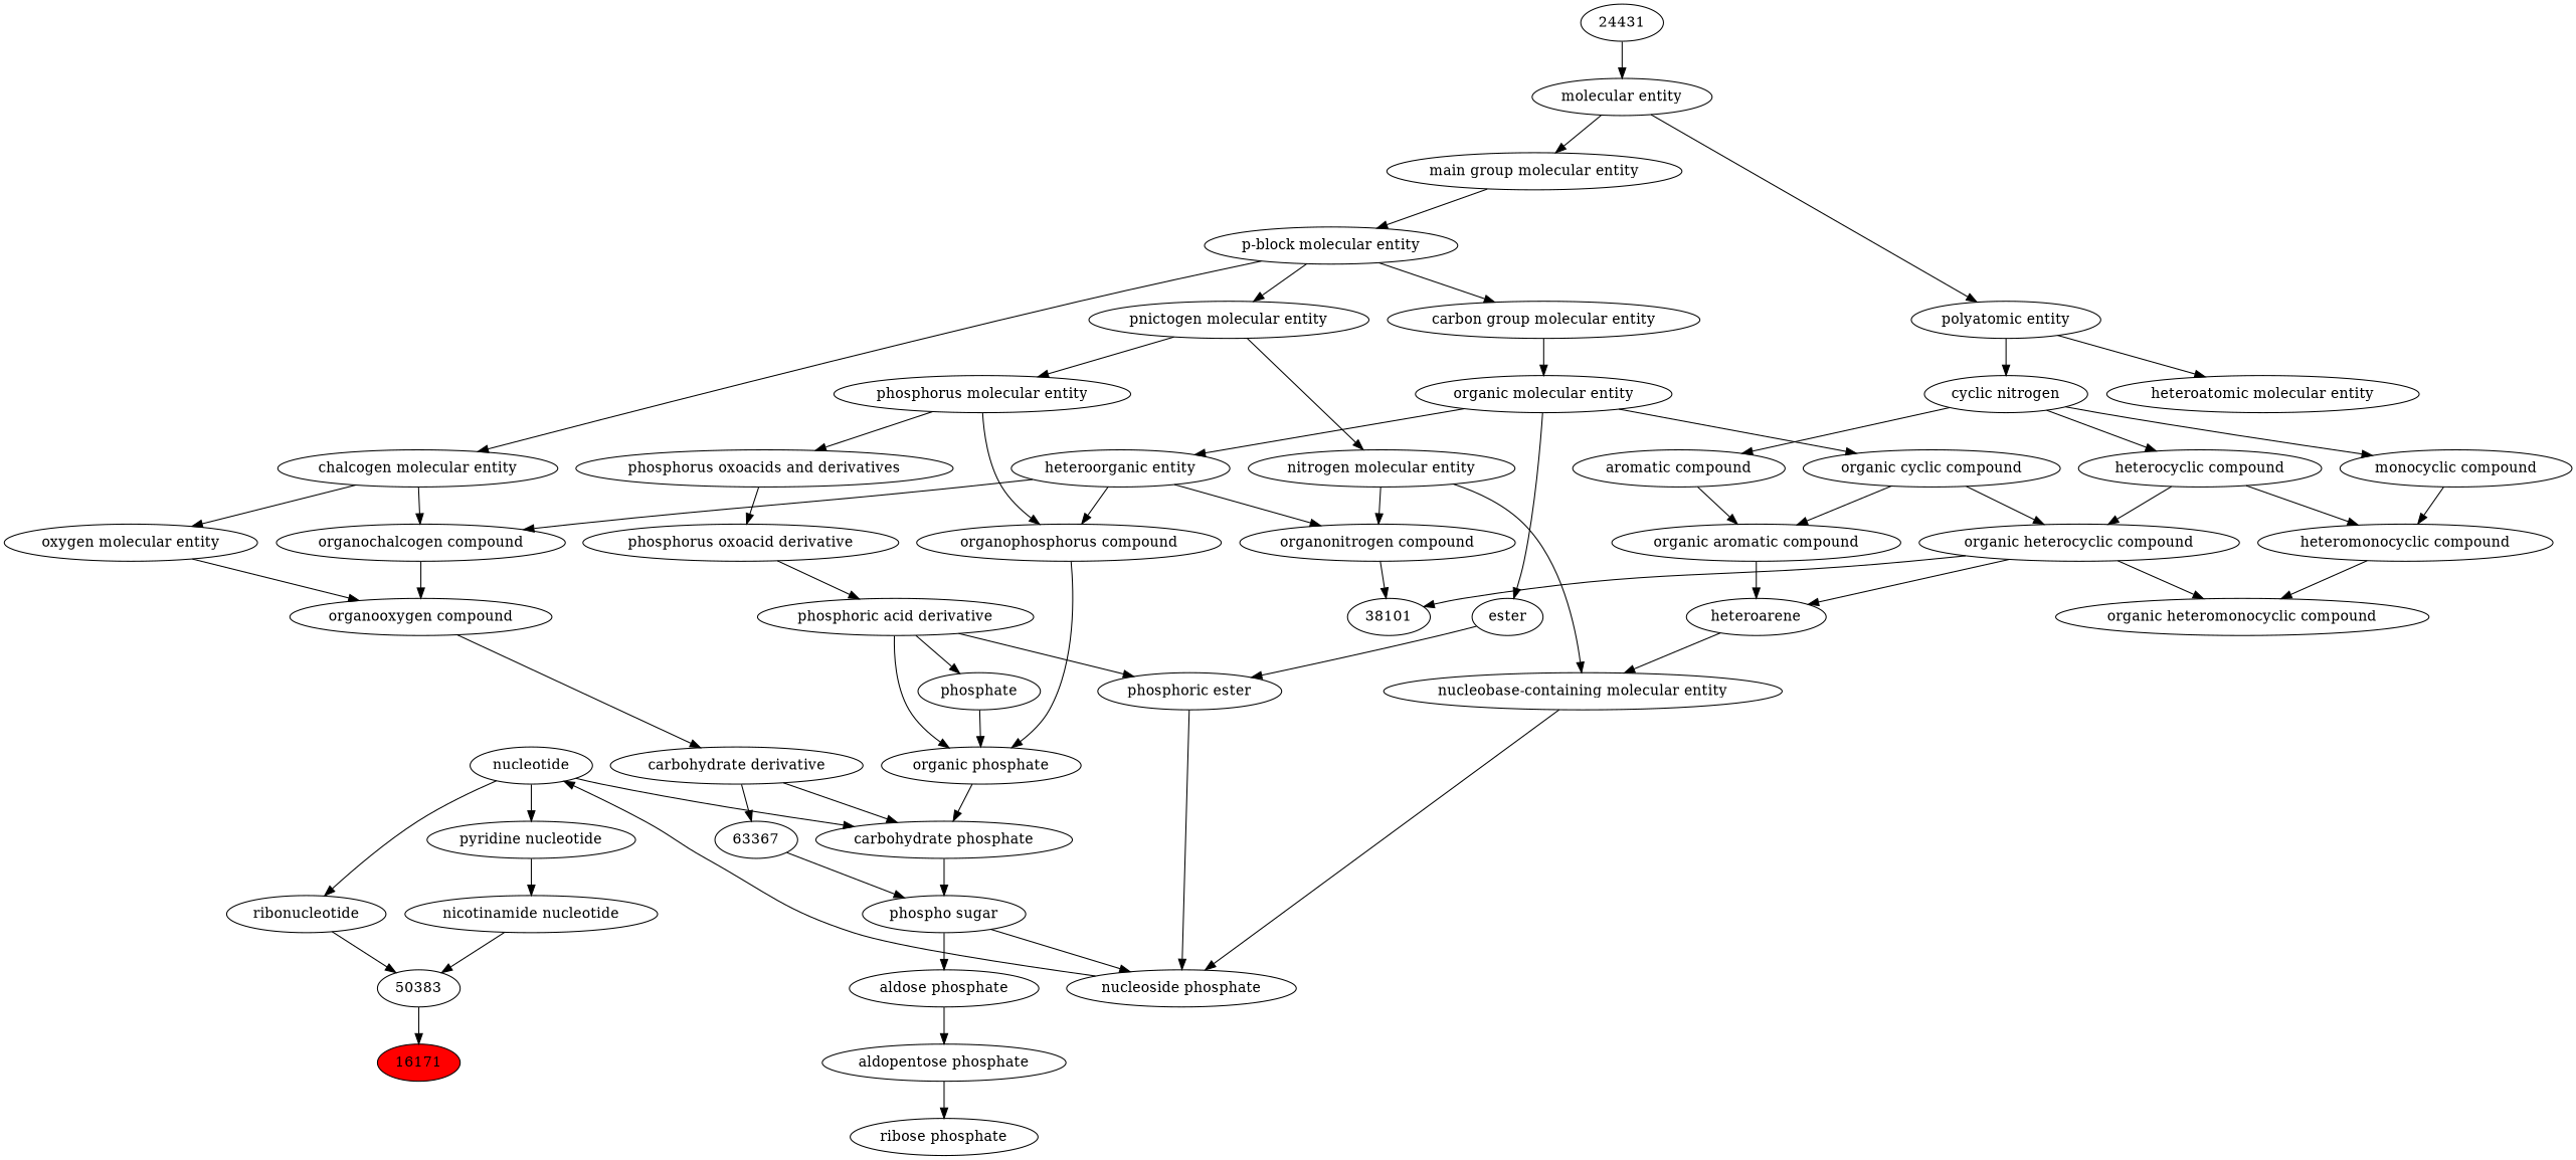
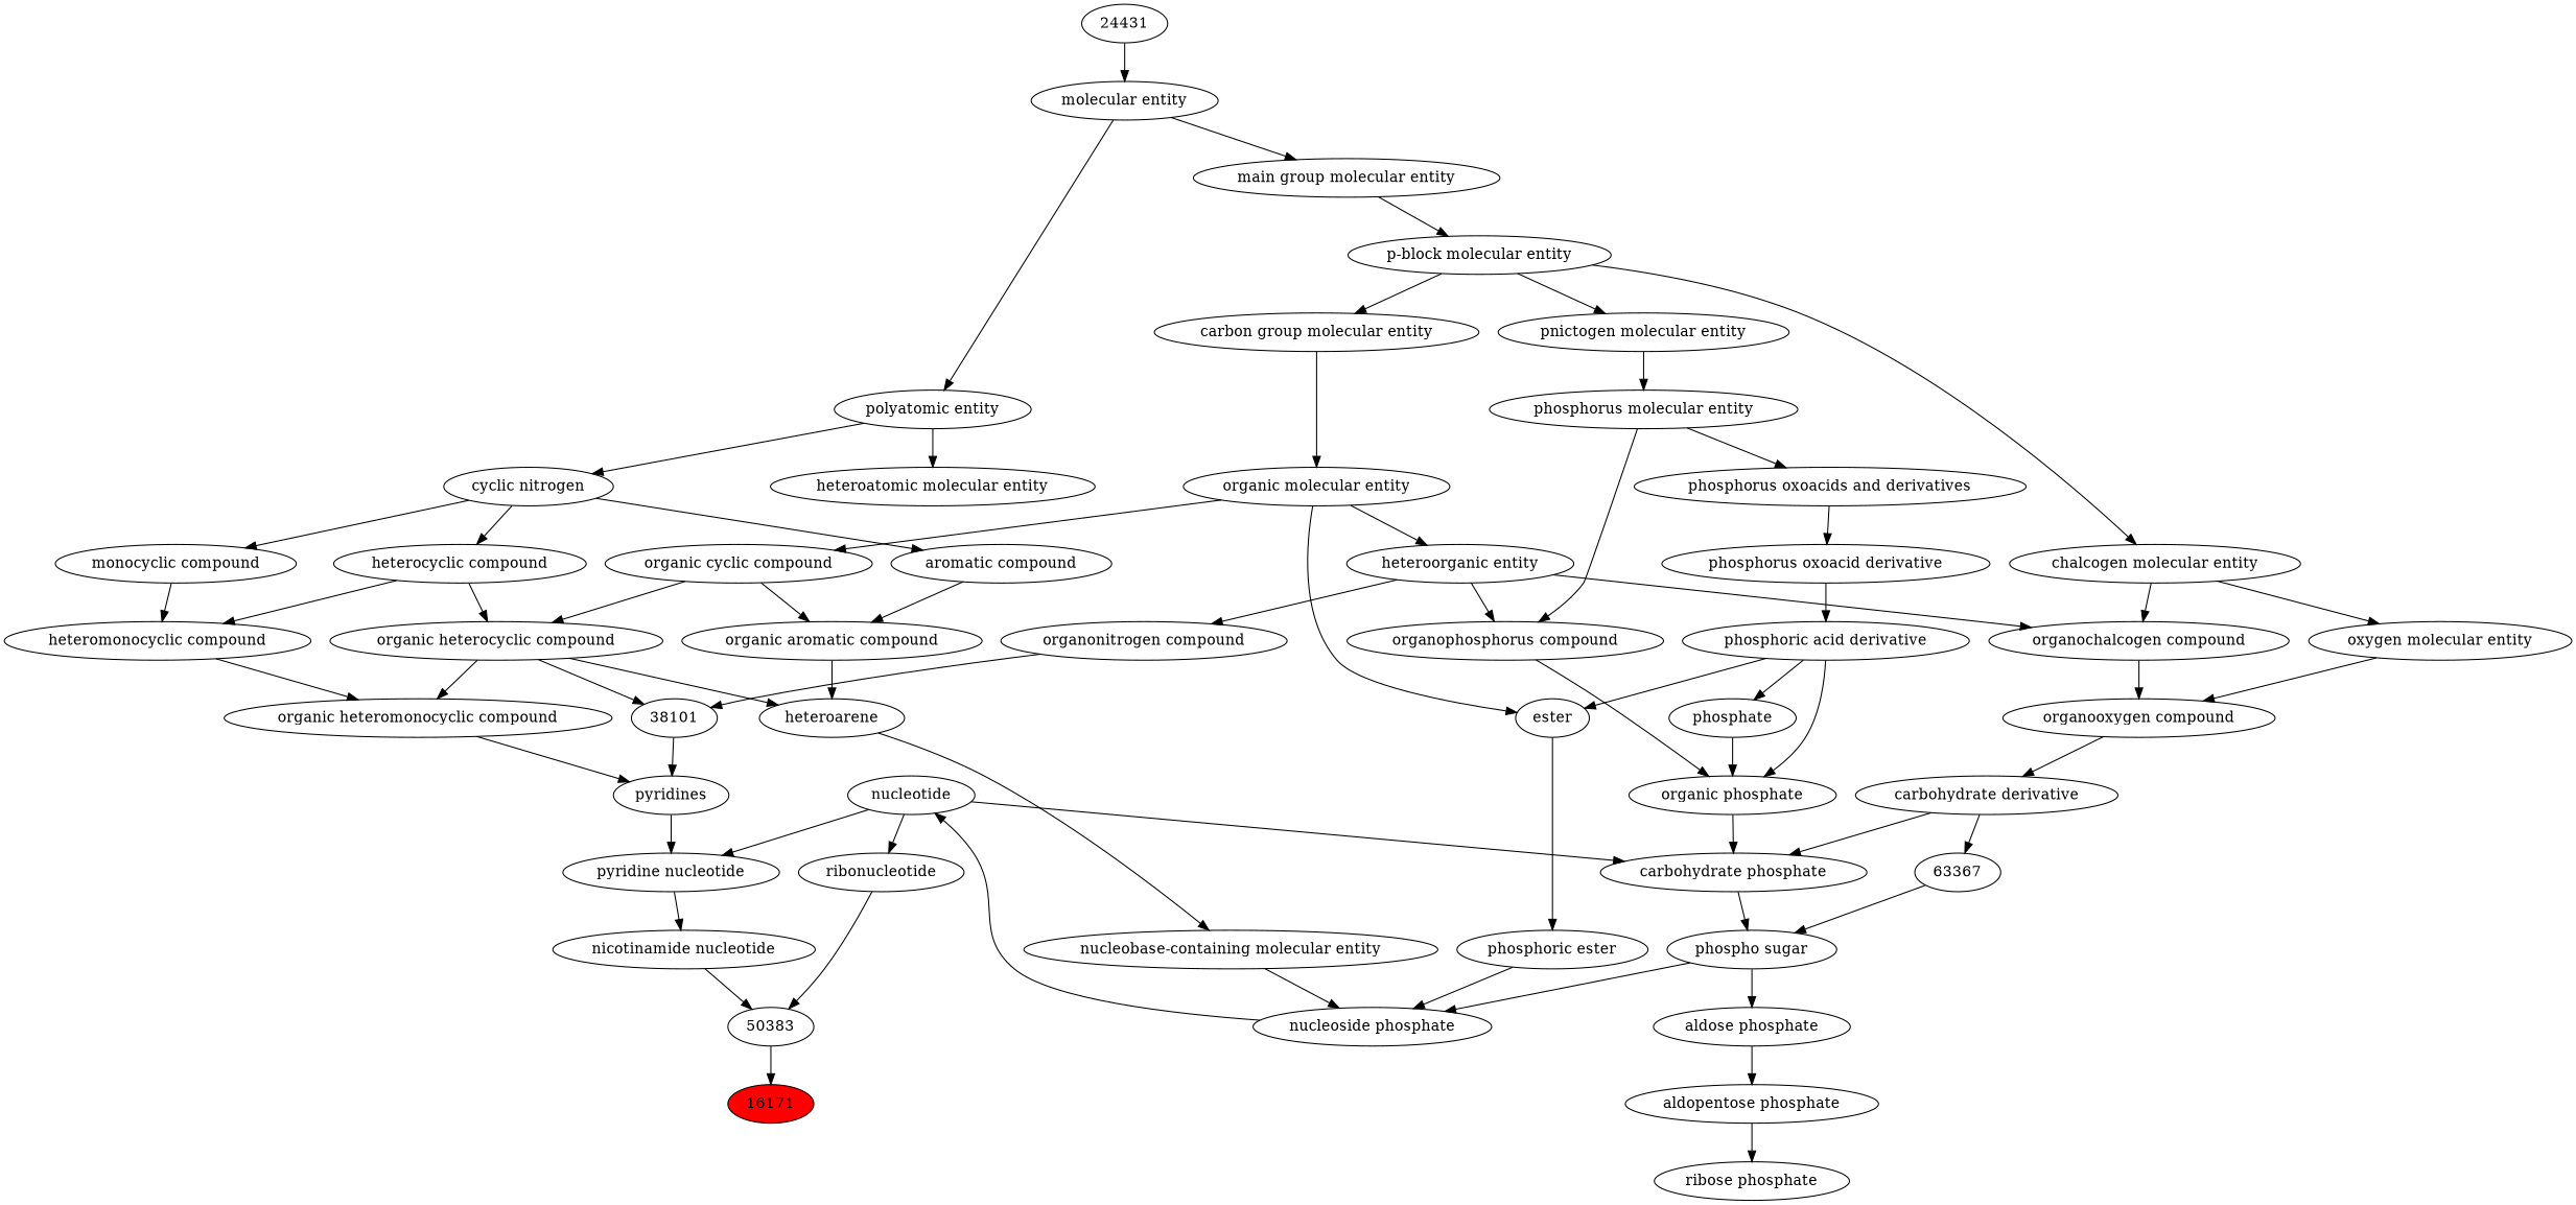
  digraph {
    n1 [fillcolor=red label=16171 style=filled]
    n2 [label=50383]
    n3 [label=ribonucleotide]
    n4 [label="nicotinamide nucleotide"]
    n5 [label=nucleotide]
    n6 [label="pyridine nucleotide"]
    n7 [label="carbohydrate phosphate"]
    n8 [label="ribose phosphate"]
    n9 [label="nucleoside phosphate"]
    n10 [label="aldopentose phosphate"]
+   n11 [label=pyridines]
    n12 [label="organic phosphate"]
    n13 [label="phospho sugar"]
    n14 [label="phosphoric ester"]
    n15 [label="nucleobase-containing molecular entity"]
    n16 [label="aldose phosphate"]
    n17 [label=38101]
    n18 [label="organic heteromonocyclic compound"]
    n19 [label="phosphoric acid derivative"]
    n20 [label=phosphate]
    n21 [label="organophosphorus compound"]
    n22 [label=ester]
    n23 [label=heteroarene]
-   n24 [label="nitrogen molecular entity"]
    n25 [label="organonitrogen compound"]
    n26 [label="organic heterocyclic compound"]
    n27 [label="heteromonocyclic compound"]
    n28 [label="phosphorus oxoacid derivative"]
    n29 [label="heteroorganic entity"]
    n30 [label="organochalcogen compound"]
    n31 [label="organooxygen compound"]
    n32 [label="phosphorus molecular entity"]
    n33 [label="phosphorus oxoacids and derivatives"]
    n34 [label="organic molecular entity"]
    n35 [label="organic cyclic compound"]
    n36 [label="organic aromatic compound"]
    n37 [label="pnictogen molecular entity"]
    n38 [label=63367]
    n39 [label="heterocyclic compound"]
    n40 [label="monocyclic compound"]
    n41 [label="carbon group molecular entity"]
    n42 [label="aromatic compound"]
    n43 [label="p-block molecular entity"]
    n44 [label="chalcogen molecular entity"]
    n45 [label="oxygen molecular entity"]
    n46 [label="carbohydrate derivative"]
    n47 [label="cyclic nitrogen"]
    n48 [label="heteroatomic molecular entity"]
    n49 [label="main group molecular entity"]
    n50 [label="polyatomic entity"]
    n51 [label="molecular entity"]
    n52 [label=24431]
    n2 -> n1
    n3 -> n2
    n4 -> n2
    n5 -> n3
    n5 -> n6
    n5 -> n7
    n6 -> n4
    n7 -> n13
    n9 -> n5
    n10 -> n8
+   n11 -> n6
    n12 -> n7
    n13 -> n9
    n13 -> n16
    n14 -> n9
    n15 -> n9
    n16 -> n10
+   n17 -> n11
+   n18 -> n11
    n19 -> n12
-   n19 -> n14
+   n19 -> n22
    n19 -> n20
    n20 -> n12
    n21 -> n12
    n22 -> n14
    n23 -> n15
-   n24 -> n15
-   n24 -> n25
    n25 -> n17
    n26 -> n17
    n26 -> n18
    n26 -> n23
    n27 -> n18
    n28 -> n19
    n29 -> n21
    n29 -> n25
    n29 -> n30
    n30 -> n31
    n31 -> n46
    n32 -> n21
    n32 -> n33
    n33 -> n28
    n34 -> n22
    n34 -> n29
    n34 -> n35
    n35 -> n26
    n35 -> n36
    n36 -> n23
-   n37 -> n24
    n37 -> n32
    n38 -> n13
    n39 -> n26
    n39 -> n27
    n40 -> n27
    n41 -> n34
    n42 -> n36
    n43 -> n37
    n43 -> n41
    n43 -> n44
    n44 -> n30
    n44 -> n45
    n45 -> n31
    n46 -> n7
    n46 -> n38
    n47 -> n39
    n47 -> n40
    n47 -> n42
    n49 -> n43
    n50 -> n47
    n50 -> n48
    n51 -> n49
    n51 -> n50
    n52 -> n51
  }
